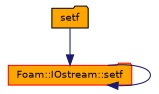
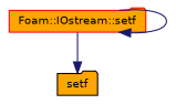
  digraph {
    rankdir=TB
    node [fillcolor=orange fontname=Helvetica fontsize=10 shape=folder style=filled]
    edge [color=midnightblue fontname=Helvetica fontsize=10 labelfontname=Helvetica labelfontsize=10 style=solid]
    n1 [color=black fontcolor=black height=0.2 label=setf width=0.4]
    n2 [color=red height=0.2 label="Foam::IOstream::setf" width=0.4]
-   n1 -> n2
+   n2 -> n1
    n2 -> n2
  }
